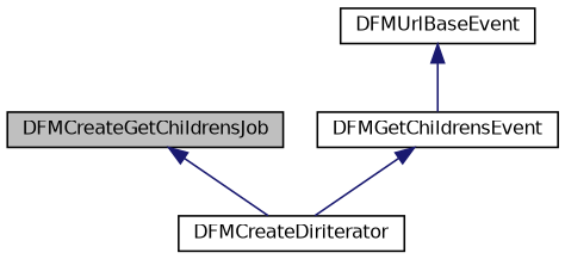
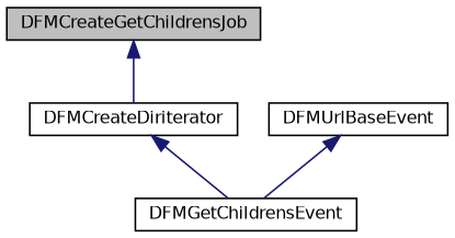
  digraph {
    node [color=black fillcolor=white fontname=Helvetica fontsize=10 shape=record style=filled]
    edge [color=midnightblue dir=back fontname=Helvetica fontsize=10 labelfontname=Helvetica labelfontsize=10 style=solid]
    n1 [fillcolor=grey75 fontcolor=black height=0.2 label=DFMCreateGetChildrensJob width=0.4]
    n2 [height=0.2 label=DFMCreateDiriterator width=0.4]
    n3 [height=0.2 label=DFMGetChildrensEvent width=0.4]
    n4 [height=0.2 label=DFMUrlBaseEvent width=0.4]
    n1 -> n2
-   n3 -> n2
+   n2 -> n3
    n4 -> n3
  }
